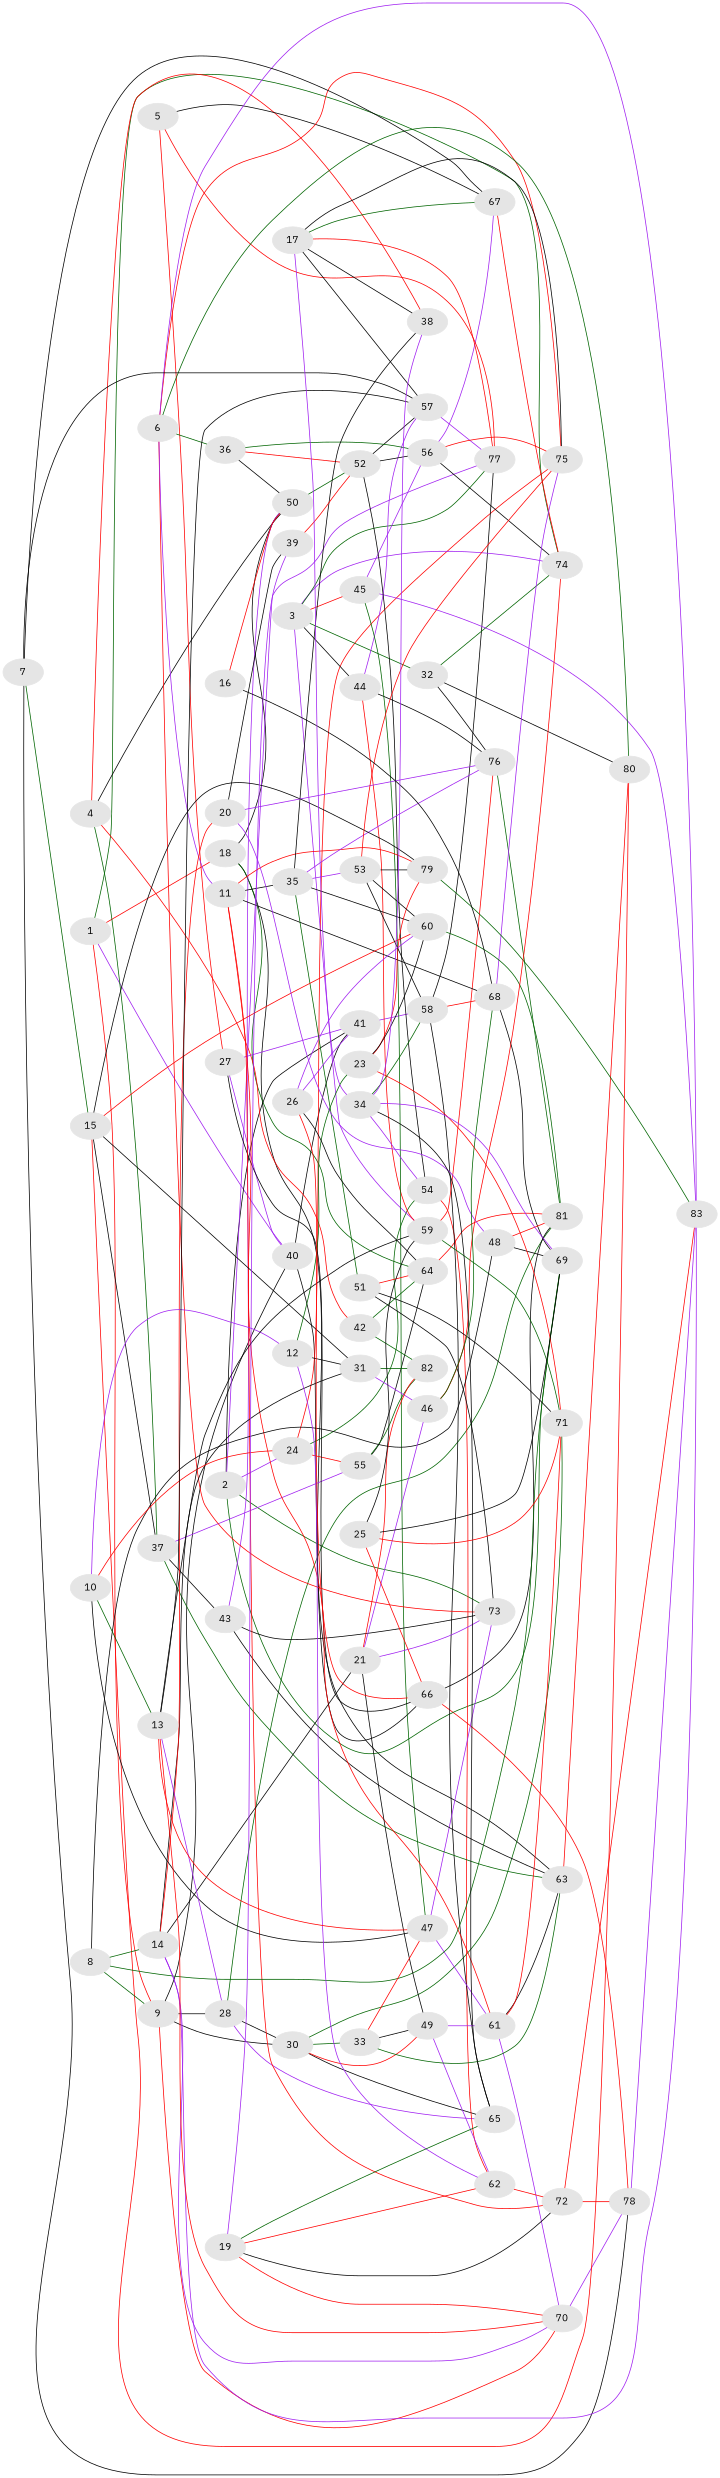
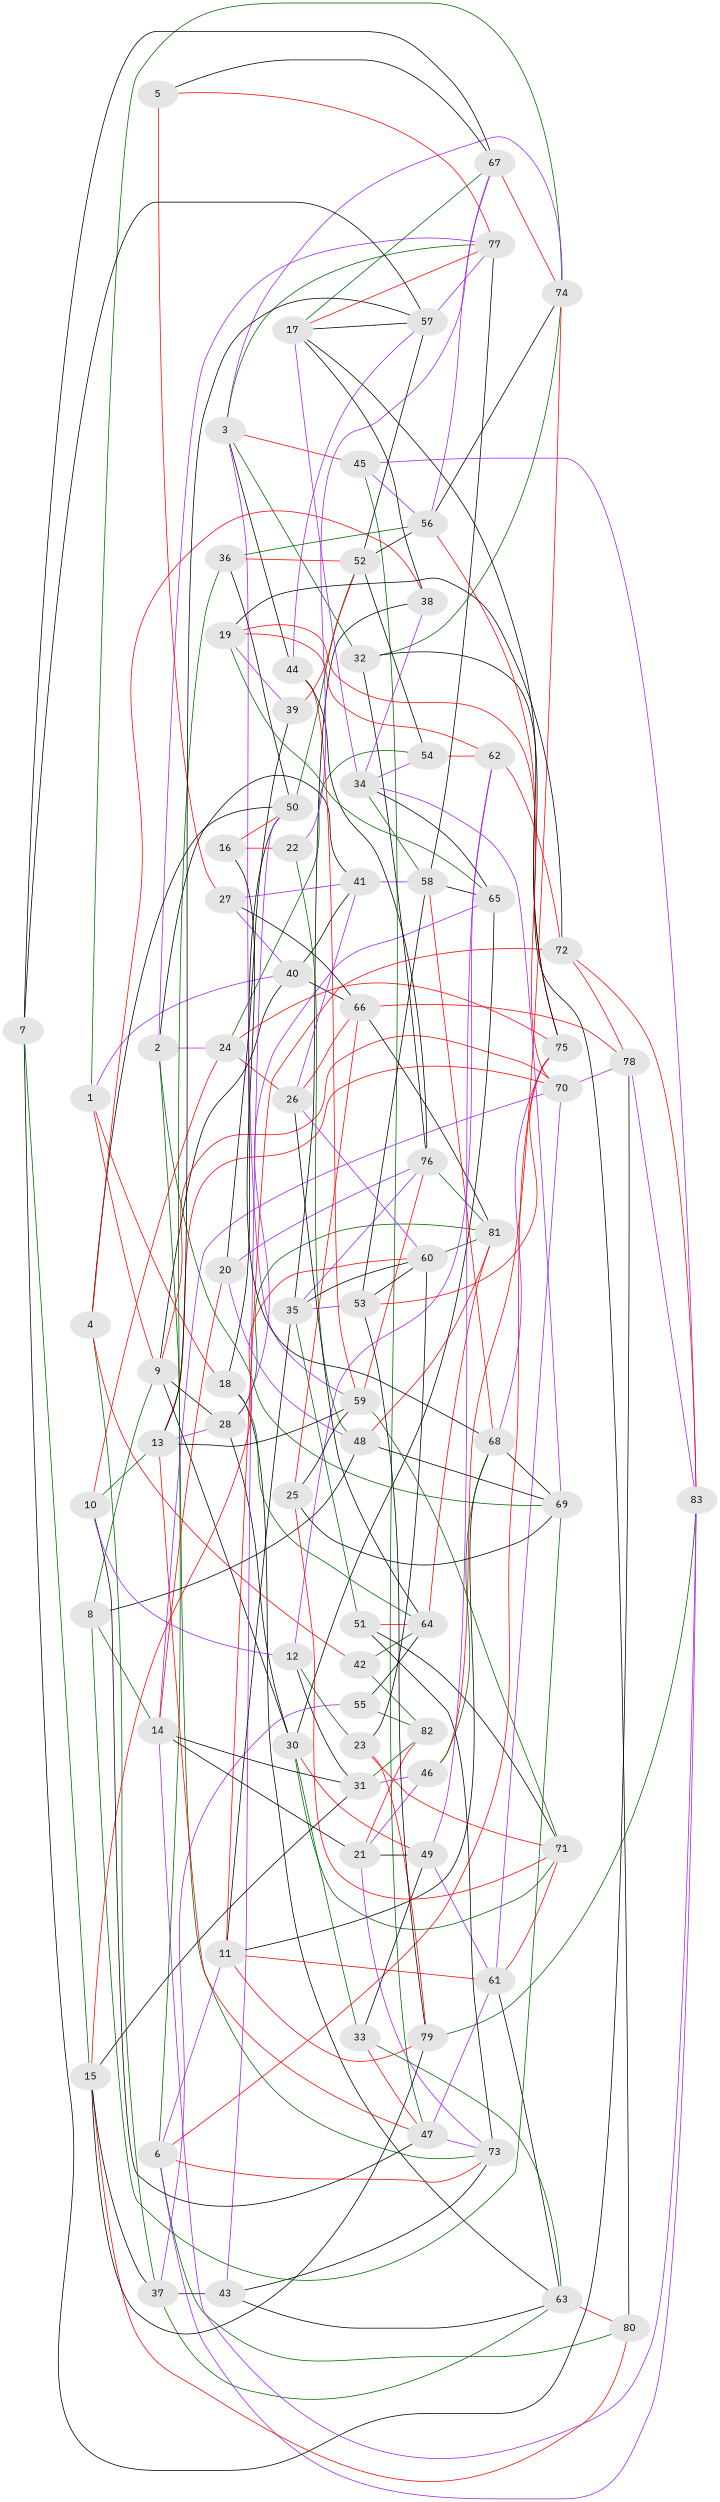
  graph {
    fontname="IBM Plex Sans"
    rankdir=LR
    node [color=gray90 fontname="IBM Plex Sans" style=filled]
    edge [color=black fontname="IBM Plex Sans" weight=1.0]
    1
    9
    18
    40
    74
    28
    30
    70
    50
    63
    64
    41
    66
    2
    24
    69
    73
    77
    75
    54
    55
    58
    3
    32
    44
    45
    59
    80
    76
    57
    83
    47
    56
    71
    4
    37
    38
    42
    43
    82
    52
    5
    27
    67
    6
    11
    36
    35
    61
    68
    72
    79
    7
    15
    78
    31
    60
    8
    14
    48
    20
    21
    81
    65
    49
    33
    10
    12
    13
    23
    62
    51
    53
    46
    39
    16
+   22
    17
    34
    19
    25
    26
    1 -- 9 [color=red]
    1 -- 18 [color=red]
    1 -- 40 [color=purple]
    1 -- 74 [color=darkgreen]
    9 -- 40
    9 -- 28
    9 -- 30
    9 -- 70 [color=red]
    18 -- 50
    18 -- 63
    18 -- 64 [color=darkgreen]
    40 -- 41 [weight=2.0]
    40 -- 66
    28 -- 30
    28 -- 81 [color=darkgreen]
    28 -- 65 [color=purple weight=2.0]
    30 -- 71 [color=darkgreen]
    30 -- 65
    30 -- 49 [color=red]
    30 -- 33 [color=darkgreen]
    70 -- 78 [color=purple]
    50 -- 52 [color=darkgreen]
    63 -- 80 [color=red]
    64 -- 81 [color=red]
    41 -- 58 [color=purple]
    66 -- 78 [color=red]
    66 -- 81
    2 -- 41
    2 -- 24 [color=purple weight=2.0]
    2 -- 69 [color=darkgreen]
    2 -- 73 [color=darkgreen]
    2 -- 77 [color=purple]
    24 -- 75 [color=red]
    24 -- 54 [color=darkgreen]
-   24 -- 55 [color=red]
+   24 -- 26 [color=red]
    54 -- 62 [color=red]
    55 -- 64
    55 -- 82 [color=darkgreen]
    58 -- 77
    58 -- 68 [color=red]
    58 -- 65
    3 -- 74 [color=purple]
    3 -- 77 [color=darkgreen]
    3 -- 32 [color=darkgreen]
    3 -- 44
    3 -- 45 [color=red]
    3 -- 59 [color=purple]
    32 -- 74 [color=darkgreen]
    32 -- 80
    32 -- 76
    44 -- 59 [color=red]
    44 -- 76
    44 -- 57 [color=purple]
    45 -- 83 [color=purple]
    45 -- 47 [color=darkgreen]
    45 -- 56 [color=purple]
    59 -- 76 [color=red]
    59 -- 71 [color=darkgreen]
    76 -- 81 [color=darkgreen]
    57 -- 77 [color=purple]
    47 -- 73 [color=purple]
    47 -- 61 [color=purple]
    56 -- 74
    56 -- 75 [color=red]
    56 -- 67 [color=purple]
    4 -- 50
    4 -- 37 [color=darkgreen]
    4 -- 38 [color=red]
    4 -- 42 [color=red]
    37 -- 63 [color=darkgreen]
    37 -- 55 [color=purple]
    37 -- 43
    42 -- 64 [color=darkgreen]
    42 -- 82 [color=darkgreen weight=2.0]
    43 -- 50 [color=purple]
    43 -- 63
    43 -- 73
    52 -- 54
    52 -- 57
    52 -- 56
    5 -- 77 [color=red]
    5 -- 27 [color=red]
    5 -- 67
    27 -- 40 [color=purple]
    27 -- 41 [color=purple]
    27 -- 66
    67 -- 74 [color=red]
    6 -- 73 [color=red]
    6 -- 75 [color=red]
    6 -- 80 [color=darkgreen]
    6 -- 83 [color=purple]
    6 -- 11 [color=purple]
    6 -- 36 [color=darkgreen]
    11 -- 35
    11 -- 61 [color=red]
    11 -- 68
    11 -- 72 [color=red]
    11 -- 79 [color=red]
    36 -- 50
    36 -- 56 [color=darkgreen]
    36 -- 52 [color=red]
    35 -- 76 [color=purple]
    35 -- 38
    35 -- 60
    35 -- 51 [color=darkgreen]
    35 -- 53 [color=purple]
    61 -- 70 [color=purple]
    61 -- 63
    61 -- 71 [color=red]
    68 -- 69
    68 -- 75 [color=purple]
    72 -- 83 [color=red]
    72 -- 78 [color=red weight=2.0]
    79 -- 83 [color=darkgreen]
    7 -- 57
    7 -- 67
    7 -- 15 [color=darkgreen]
    7 -- 78
    15 -- 80 [color=red]
    15 -- 37
    15 -- 79
    15 -- 31
    15 -- 60 [color=red]
    78 -- 83 [color=purple]
    31 -- 82 [color=darkgreen weight=2.0]
    31 -- 46 [color=purple]
    60 -- 81 [color=darkgreen]
    8 -- 9 [color=darkgreen]
    8 -- 69 [color=darkgreen]
    8 -- 14 [color=darkgreen]
    8 -- 48
    14 -- 70 [color=purple]
    14 -- 83 [color=purple]
    14 -- 31
    14 -- 20 [color=red]
    14 -- 21
    48 -- 69
    48 -- 81 [color=red]
    20 -- 76 [color=purple]
    20 -- 48 [color=purple]
    20 -- 39
    21 -- 73 [color=purple]
    21 -- 82 [color=red]
    21 -- 49 [weight=2.0]
    21 -- 46 [color=purple]
    49 -- 61 [color=purple]
    49 -- 62 [color=purple]
    33 -- 63 [color=darkgreen]
    33 -- 47 [color=red]
    33 -- 49
    10 -- 24 [color=red]
    10 -- 47
    10 -- 12 [color=purple]
    10 -- 13 [color=darkgreen]
    12 -- 31
    12 -- 23 [color=darkgreen]
    12 -- 62 [color=purple]
    13 -- 28 [color=purple]
    13 -- 70 [color=red]
    13 -- 59
    13 -- 57
    13 -- 47 [color=red]
    23 -- 71 [color=red]
    23 -- 79 [color=red]
    23 -- 60
    62 -- 72 [color=red]
    51 -- 64 [color=red]
    51 -- 73
    51 -- 71
    53 -- 75 [color=red]
    53 -- 58
    53 -- 79 [weight=2.0]
    53 -- 60
    46 -- 74 [color=red]
    46 -- 68 [color=darkgreen]
    39 -- 52 [color=red]
    16 -- 50 [color=red]
    16 -- 68
+   16 -- 22 [color=red]
+   22 -- 67 [color=purple]
+   22 -- 48 [color=darkgreen weight=2.0]
    17 -- 77 [color=red]
    17 -- 75
    17 -- 57
    17 -- 38
    17 -- 67 [color=darkgreen]
    17 -- 34 [color=purple]
    34 -- 69 [color=purple]
    34 -- 54 [color=purple]
    34 -- 58 [color=darkgreen]
    34 -- 38 [color=purple]
    34 -- 65
    19 -- 70 [color=red]
    19 -- 72
    19 -- 65 [color=darkgreen]
    19 -- 62 [color=red weight=2.0]
    19 -- 39 [color=purple]
    25 -- 66 [color=red]
    25 -- 69
    25 -- 59
    25 -- 71 [color=red]
    26 -- 64
    26 -- 41 [color=purple]
    26 -- 66 [color=red]
    26 -- 60 [color=purple]
  }
